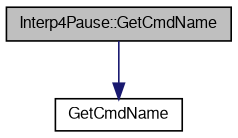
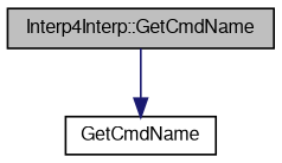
  digraph {
    rankdir=TB
    node [color=black fontname=FreeSans fontsize=10 shape=record style=filled]
-   n1 [fillcolor=grey75 fontcolor=black height=0.2 label="Interp4Pause::GetCmdName" width=0.4]
+   n1 [fillcolor=grey75 fontcolor=black height=0.2 label="Interp4Interp::GetCmdName" width=0.4]
    n2 [fillcolor=white height=0.2 label=GetCmdName width=0.4]
    n1 -> n2 [color=midnightblue fontname=FreeSans fontsize=10 labelfontname=FreeSans labelfontsize=10 style=solid]
  }
